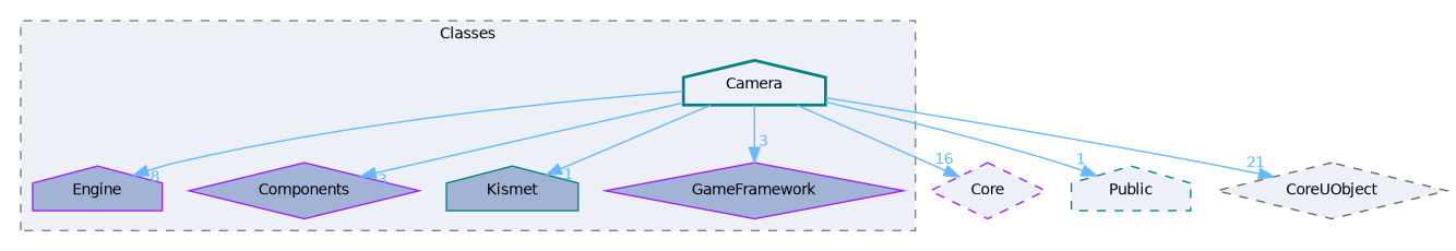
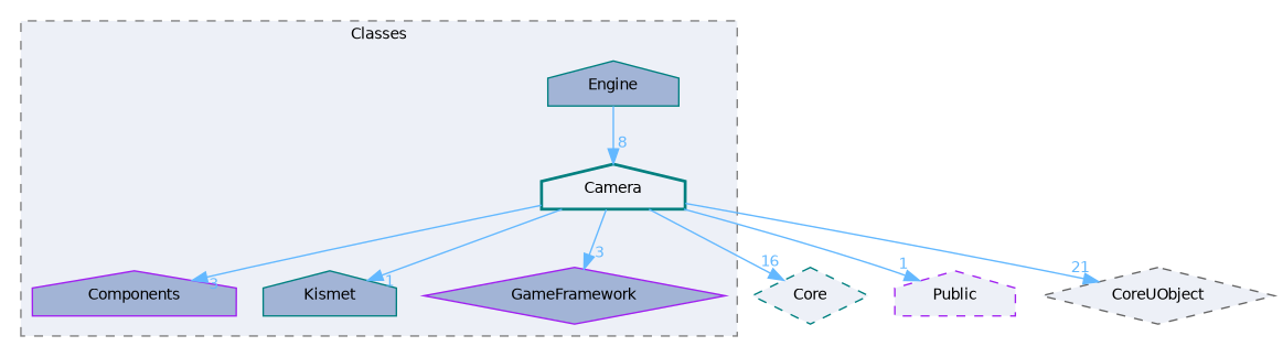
  digraph {
    compound=true
    node [color=teal fillcolor="#a2b4d6" fontname=Helvetica fontsize=10 shape=house style=filled]
    edge [color=steelblue1 fontcolor=steelblue1 fontname=Helvetica fontsize=10 headlabel=3 labeldistance=1.5 labelfontname=Helvetica labelfontsize=10]
-   n1 [color=purple height=0.2 label=Engine width=0.4]
-   n2 [color=purple height=0.2 label=Components shape=diamond width=0.4]
+   n1 [height=0.2 label=Engine width=0.4]
+   n2 [color=purple height=0.2 label=Components width=0.4]
    n3 [height=0.2 label=Kismet width=0.4]
    n4 [color=purple height=0.2 label=GameFramework shape=diamond width=0.4]
    n5 [fillcolor="#edf0f7" height=0.2 label=Camera style="filled,bold" width=0.4]
-   n6 [color=purple fillcolor="#edf0f7" height=0.2 label=Core shape=diamond style="filled,dashed" width=0.4]
-   n7 [fillcolor="#edf0f7" height=0.2 label=Public style="filled,dashed" width=0.4]
+   n6 [fillcolor="#edf0f7" height=0.2 label=Core shape=diamond style="filled,dashed" width=0.4]
+   n7 [color=purple fillcolor="#edf0f7" height=0.2 label=Public style="filled,dashed" width=0.4]
    n8 [color=gray40 fillcolor="#edf0f7" height=0.2 label=CoreUObject shape=diamond style="filled,dashed" width=0.4]
    subgraph cluster_1 {
      bgcolor="#edf0f7"
      fontname=Helvetica
      fontsize=10
      label=Classes
      pencolor=grey50
      style="filled,dashed"
      n1
      n2
      n3
      n4
      n5
    }
-   n5 -> n1 [headlabel=8]
+   n1 -> n5 [headlabel=8]
    n5 -> n2
    n5 -> n3 [headlabel=1]
    n5 -> n4
    n5 -> n6 [headlabel=16]
    n5 -> n7 [headlabel=1]
    n5 -> n8 [headlabel=21]
  }
